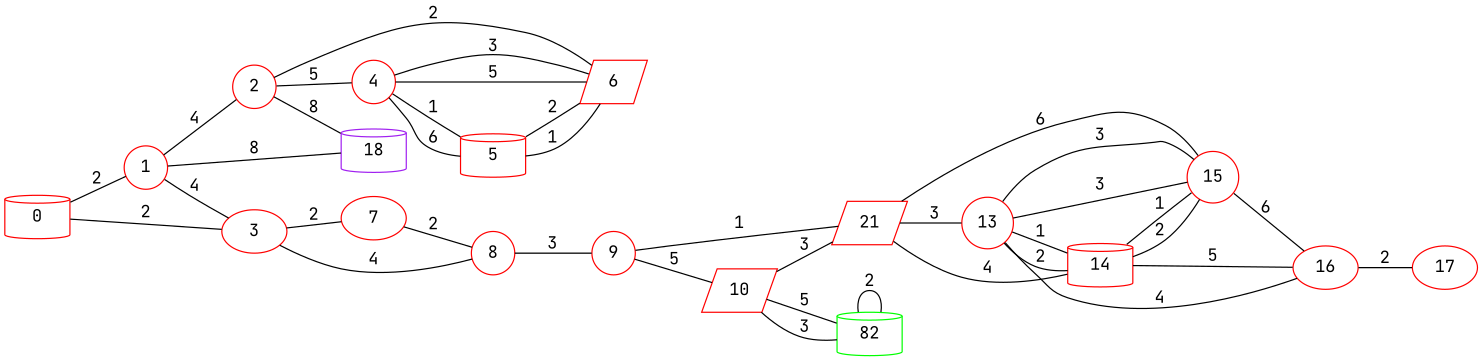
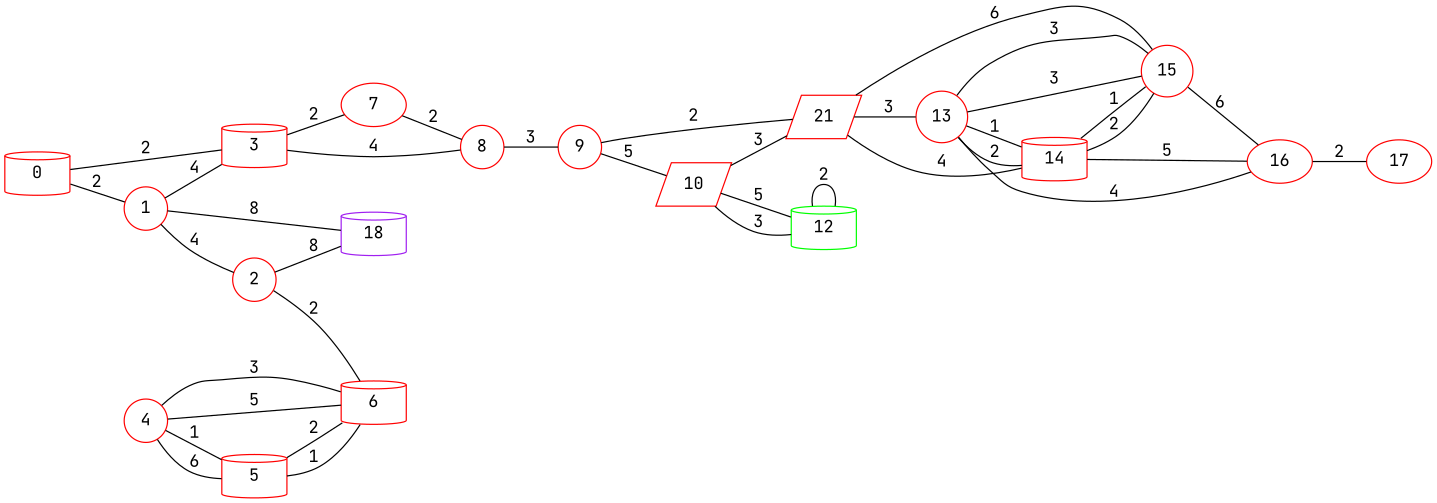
  graph {
    fontname="JetBrains Mono"
    rankdir=LR
    node [color=red fontname="JetBrains Mono" shape=circle weight=1]
    edge [fontname="JetBrains Mono"]
    1
    0 [shape=cylinder]
-   3 [shape=ellipse]
+   3 [shape=cylinder]
    2
    18 [color=purple shape=cylinder weight=4]
    7 [shape=ellipse]
    8
    4
-   6 [shape=parallelogram]
+   6 [shape=cylinder]
    5 [shape=cylinder]
    9
    10 [shape=parallelogram]
    n13 [label=21 shape=parallelogram]
-   12 [color=green shape=cylinder weight=2 label=82]
+   12 [color=green shape=cylinder weight=2]
    13
    14 [shape=cylinder]
    15
    16 [shape=ellipse]
    17 [shape=ellipse]
    1 -- 3 [label=4]
    1 -- 2 [label=4]
    1 -- 18 [label=8]
    0 -- 1 [label=2]
    0 -- 3 [label=2]
    3 -- 7 [label=2]
    3 -- 8 [label=4]
    2 -- 18 [label=8]
-   2 -- 4 [label=5]
    2 -- 6 [label=2]
    7 -- 8 [label=2]
    8 -- 9 [label=3]
    4 -- 6 [label=3]
    4 -- 6 [label=5]
    4 -- 5 [label=1]
    4 -- 5 [label=6]
    5 -- 6 [label=2]
    5 -- 6 [label=1]
    9 -- 10 [label=5]
-   9 -- n13 [label=1]
+   9 -- n13 [label=2]
    10 -- n13 [label=3]
    10 -- 12 [label=5]
    10 -- 12 [label=3]
    n13 -- 13 [label=3]
    n13 -- 14 [label=4]
    n13 -- 15 [label=6]
    12 -- 12 [label=2]
    13 -- 14 [label=1]
    13 -- 14 [label=2]
    13 -- 15 [label=3]
    13 -- 15 [label=3]
    13 -- 16 [label=4]
    14 -- 15 [label=2]
    14 -- 15 [label=1]
    14 -- 16 [label=5]
    15 -- 16 [label=6]
    16 -- 17 [label=2]
  }
